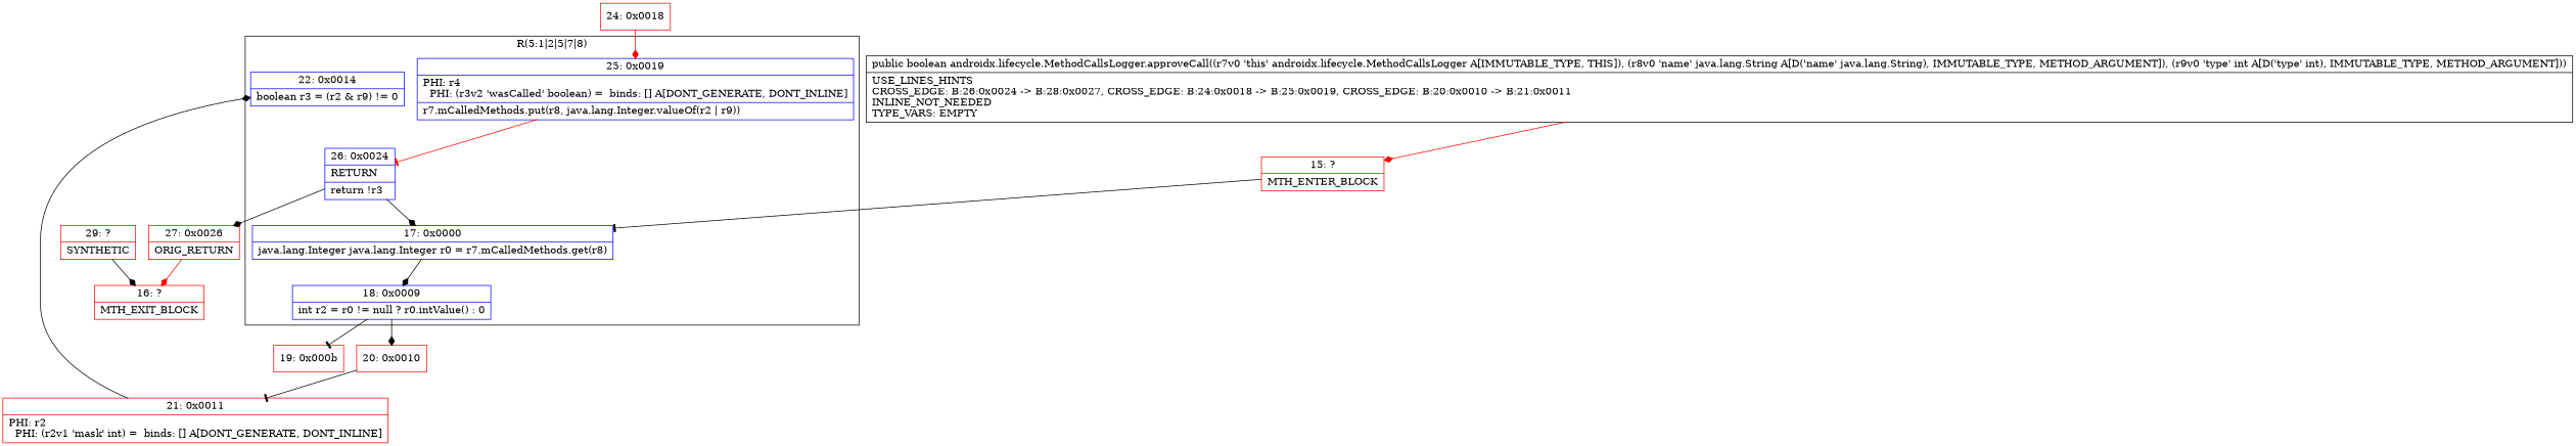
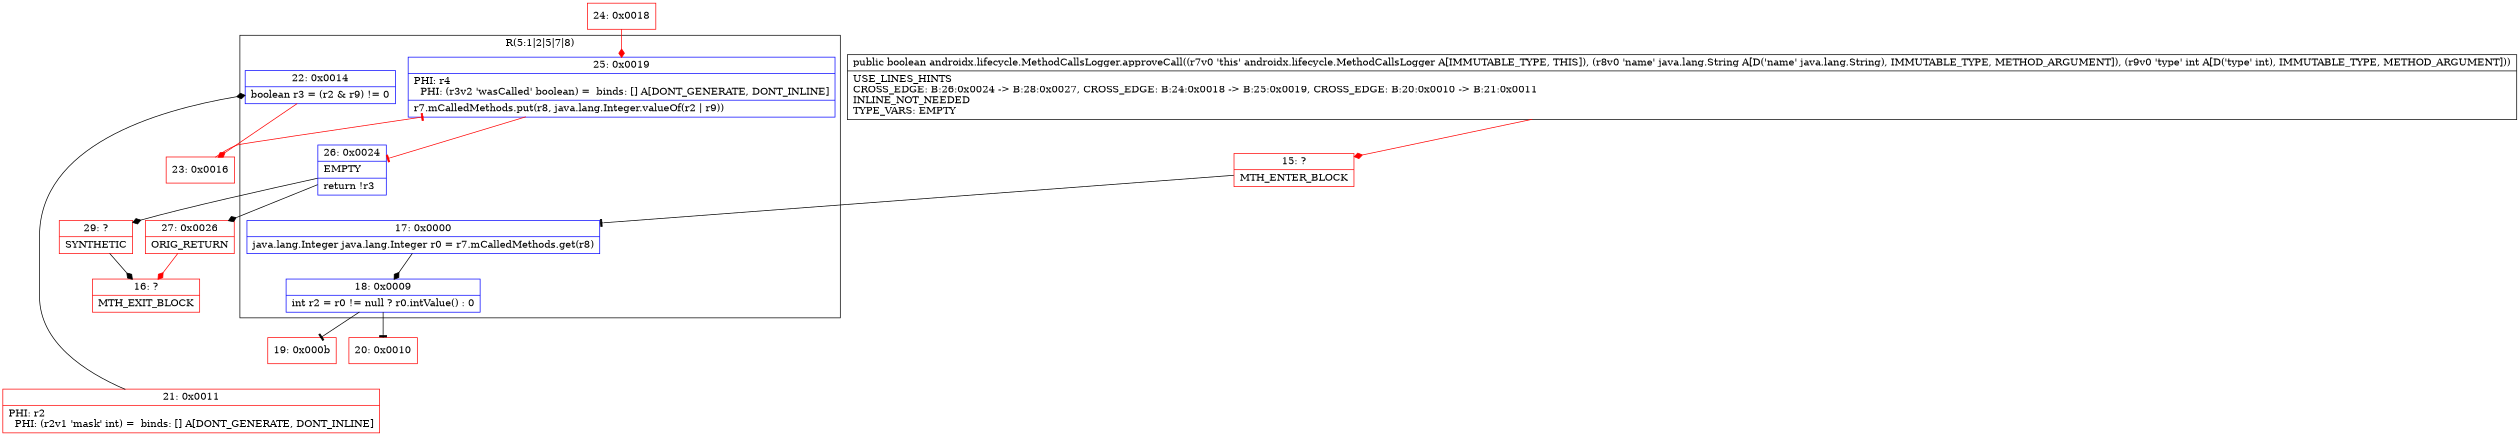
  digraph {
    node [color=red shape=record]
    edge [arrowhead=diamond color=black]
    n1 [color=blue label="{17\:\ 0x0000|java.lang.Integer java.lang.Integer r0 = r7.mCalledMethods.get(r8)\l}"]
    n2 [color=blue label="{18\:\ 0x0009|int r2 = r0 != null ? r0.intValue() : 0\l}"]
    n3 [color=blue label="{22\:\ 0x0014|boolean r3 = (r2 & r9) != 0\l}"]
    n4 [color=blue label="{25\:\ 0x0019|PHI: r4 \l  PHI: (r3v2 'wasCalled' boolean) =  binds: [] A[DONT_GENERATE, DONT_INLINE]\l|r7.mCalledMethods.put(r8, java.lang.Integer.valueOf(r2 \| r9))\l}"]
-   n5 [color=blue label="{26\:\ 0x0024|RETURN\l|return !r3\l}"]
+   n5 [color=blue label="{26\:\ 0x0024|EMPTY\l|return !r3\l}"]
    n6 [label="{19\:\ 0x000b}"]
    n7 [label="{20\:\ 0x0010}"]
+   n8 [label="{23\:\ 0x0016}"]
    n9 [label="{27\:\ 0x0026|ORIG_RETURN\l}"]
    n10 [label="{29\:\ ?|SYNTHETIC\l}"]
    n11 [label="{21\:\ 0x0011|PHI: r2 \l  PHI: (r2v1 'mask' int) =  binds: [] A[DONT_GENERATE, DONT_INLINE]\l}"]
    n12 [label="{24\:\ 0x0018}"]
    n13 [label="{16\:\ ?|MTH_EXIT_BLOCK\l}"]
    n14 [label="{15\:\ ?|MTH_ENTER_BLOCK\l}"]
    n15 [label="{public boolean androidx.lifecycle.MethodCallsLogger.approveCall((r7v0 'this' androidx.lifecycle.MethodCallsLogger A[IMMUTABLE_TYPE, THIS]), (r8v0 'name' java.lang.String A[D('name' java.lang.String), IMMUTABLE_TYPE, METHOD_ARGUMENT]), (r9v0 'type' int A[D('type' int), IMMUTABLE_TYPE, METHOD_ARGUMENT]))  | USE_LINES_HINTS\lCROSS_EDGE: B:26:0x0024 \-\> B:28:0x0027, CROSS_EDGE: B:24:0x0018 \-\> B:25:0x0019, CROSS_EDGE: B:20:0x0010 \-\> B:21:0x0011\lINLINE_NOT_NEEDED\lTYPE_VARS: EMPTY\l}" color=""]
    subgraph cluster_1 {
      label="R(5:1|2|5|7|8)"
      n1
      n2
      n3
      n4
      n5
    }
    n1 -> n2
    n2 -> n6 [arrowhead=tee]
-   n2 -> n7
+   n2 -> n7 [arrowhead=tee]
+   n3 -> n8 [color=red]
    n4 -> n5 [arrowhead=tee color=red]
    n5 -> n9
-   n5 -> n1
-   n7 -> n11 [arrowhead=tee]
+   n5 -> n10
+   n8 -> n4 [arrowhead=tee color=red]
    n9 -> n13 [color=red]
    n10 -> n13
    n11 -> n3
    n12 -> n4 [color=red]
    n14 -> n1 [arrowhead=tee]
    n15 -> n14 [color=red]
  }
